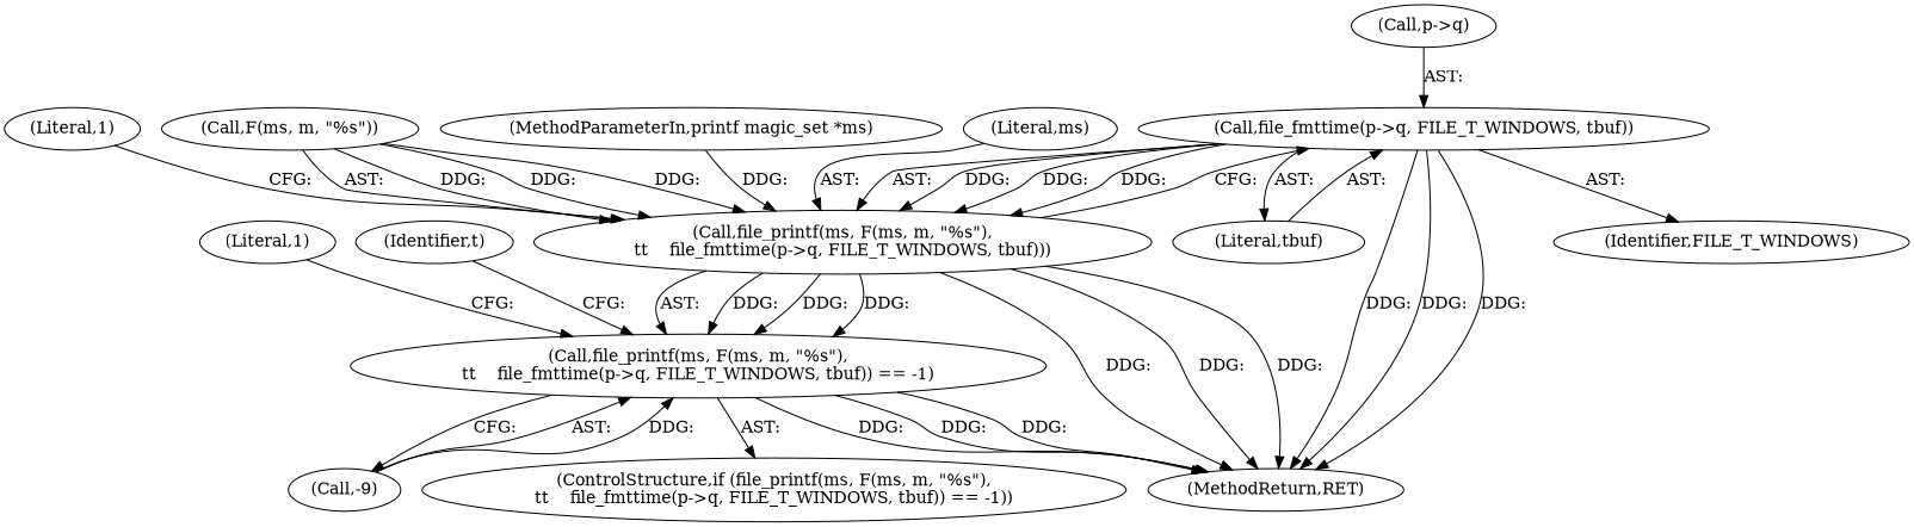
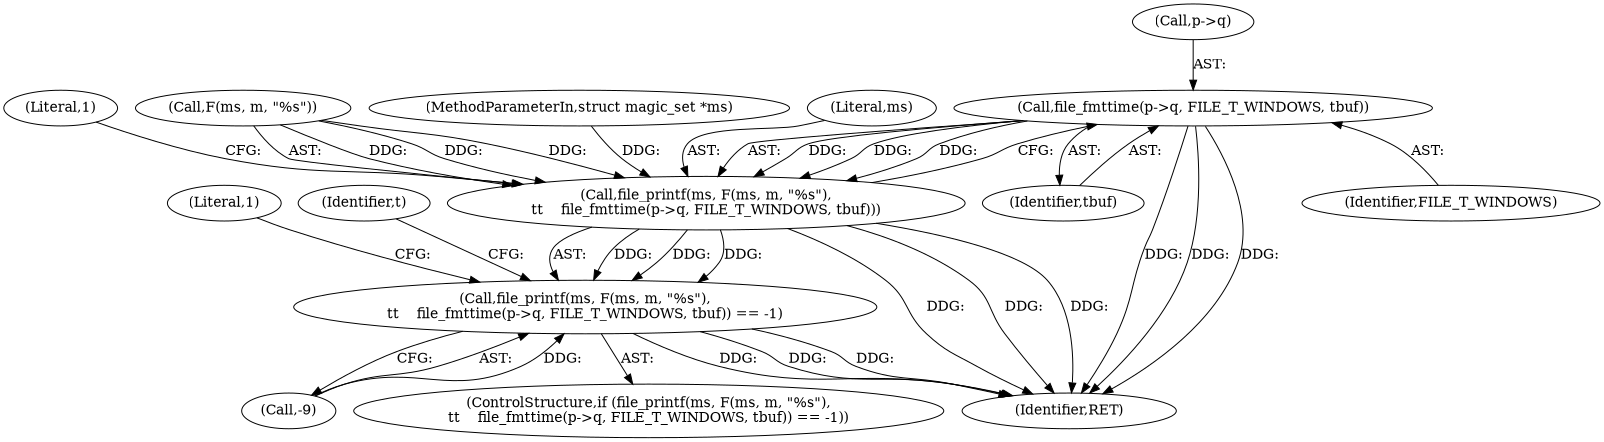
  digraph {
    n1 [label="(Call,file_fmttime(p->q, FILE_T_WINDOWS, tbuf))"]
    n2 [label="(Call,file_printf(ms, F(ms, m, \"%s\"),\n\t\t    file_fmttime(p->q, FILE_T_WINDOWS, tbuf)))"]
-   n3 [label="(Literal,tbuf)"]
-   n4 [label="(MethodReturn,RET)"]
+   n3 [label="(Identifier,tbuf)"]
+   n4 [label="(Identifier,RET)"]
    n5 [label="(Call,file_printf(ms, F(ms, m, \"%s\"),\n\t\t    file_fmttime(p->q, FILE_T_WINDOWS, tbuf)) == -1)"]
    n6 [label="(Call,-9)"]
    n7 [label="(ControlStructure,if (file_printf(ms, F(ms, m, \"%s\"),\n\t\t    file_fmttime(p->q, FILE_T_WINDOWS, tbuf)) == -1))"]
    n8 [label="(Literal,1)"]
    n9 [label="(Call,p->q)"]
    n10 [label="(Literal,1)"]
    n11 [label="(Call,F(ms, m, \"%s\"))"]
-   n12 [label="(MethodParameterIn,printf magic_set *ms)"]
+   n12 [label="(MethodParameterIn,struct magic_set *ms)"]
    n13 [label="(Identifier,FILE_T_WINDOWS)"]
    n14 [label="(Literal,ms)"]
    n15 [label="(Identifier,t)"]
    n1 -> n2 [label="AST: "]
    n1 -> n2 [label="DDG: "]
    n1 -> n2 [label="DDG: "]
    n1 -> n2 [label="DDG: "]
    n1 -> n3 [label="AST: "]
    n1 -> n4 [label="DDG: "]
    n1 -> n4 [label="DDG: "]
    n1 -> n4 [label="DDG: "]
    n2 -> n1 [label="CFG: "]
    n2 -> n4 [label="DDG: "]
    n2 -> n4 [label="DDG: "]
    n2 -> n4 [label="DDG: "]
    n2 -> n5 [label="AST: "]
    n2 -> n5 [label="DDG: "]
    n2 -> n5 [label="DDG: "]
    n2 -> n5 [label="DDG: "]
    n3 -> n1 [label="AST: "]
    n5 -> n4 [label="DDG: "]
    n5 -> n4 [label="DDG: "]
    n5 -> n4 [label="DDG: "]
    n5 -> n6 [label="CFG: "]
    n5 -> n7 [label="AST: "]
    n6 -> n5 [label="AST: "]
    n6 -> n5 [label="DDG: "]
    n8 -> n5 [label="CFG: "]
    n9 -> n1 [label="AST: "]
    n10 -> n2 [label="CFG: "]
    n11 -> n2 [label="AST: "]
    n11 -> n2 [label="DDG: "]
    n11 -> n2 [label="DDG: "]
    n11 -> n2 [label="DDG: "]
    n12 -> n2 [label="DDG: "]
-   n1 -> n13 [label="AST: "]
+   n13 -> n1 [label="AST: "]
    n14 -> n2 [label="AST: "]
    n15 -> n5 [label="CFG: "]
  }
